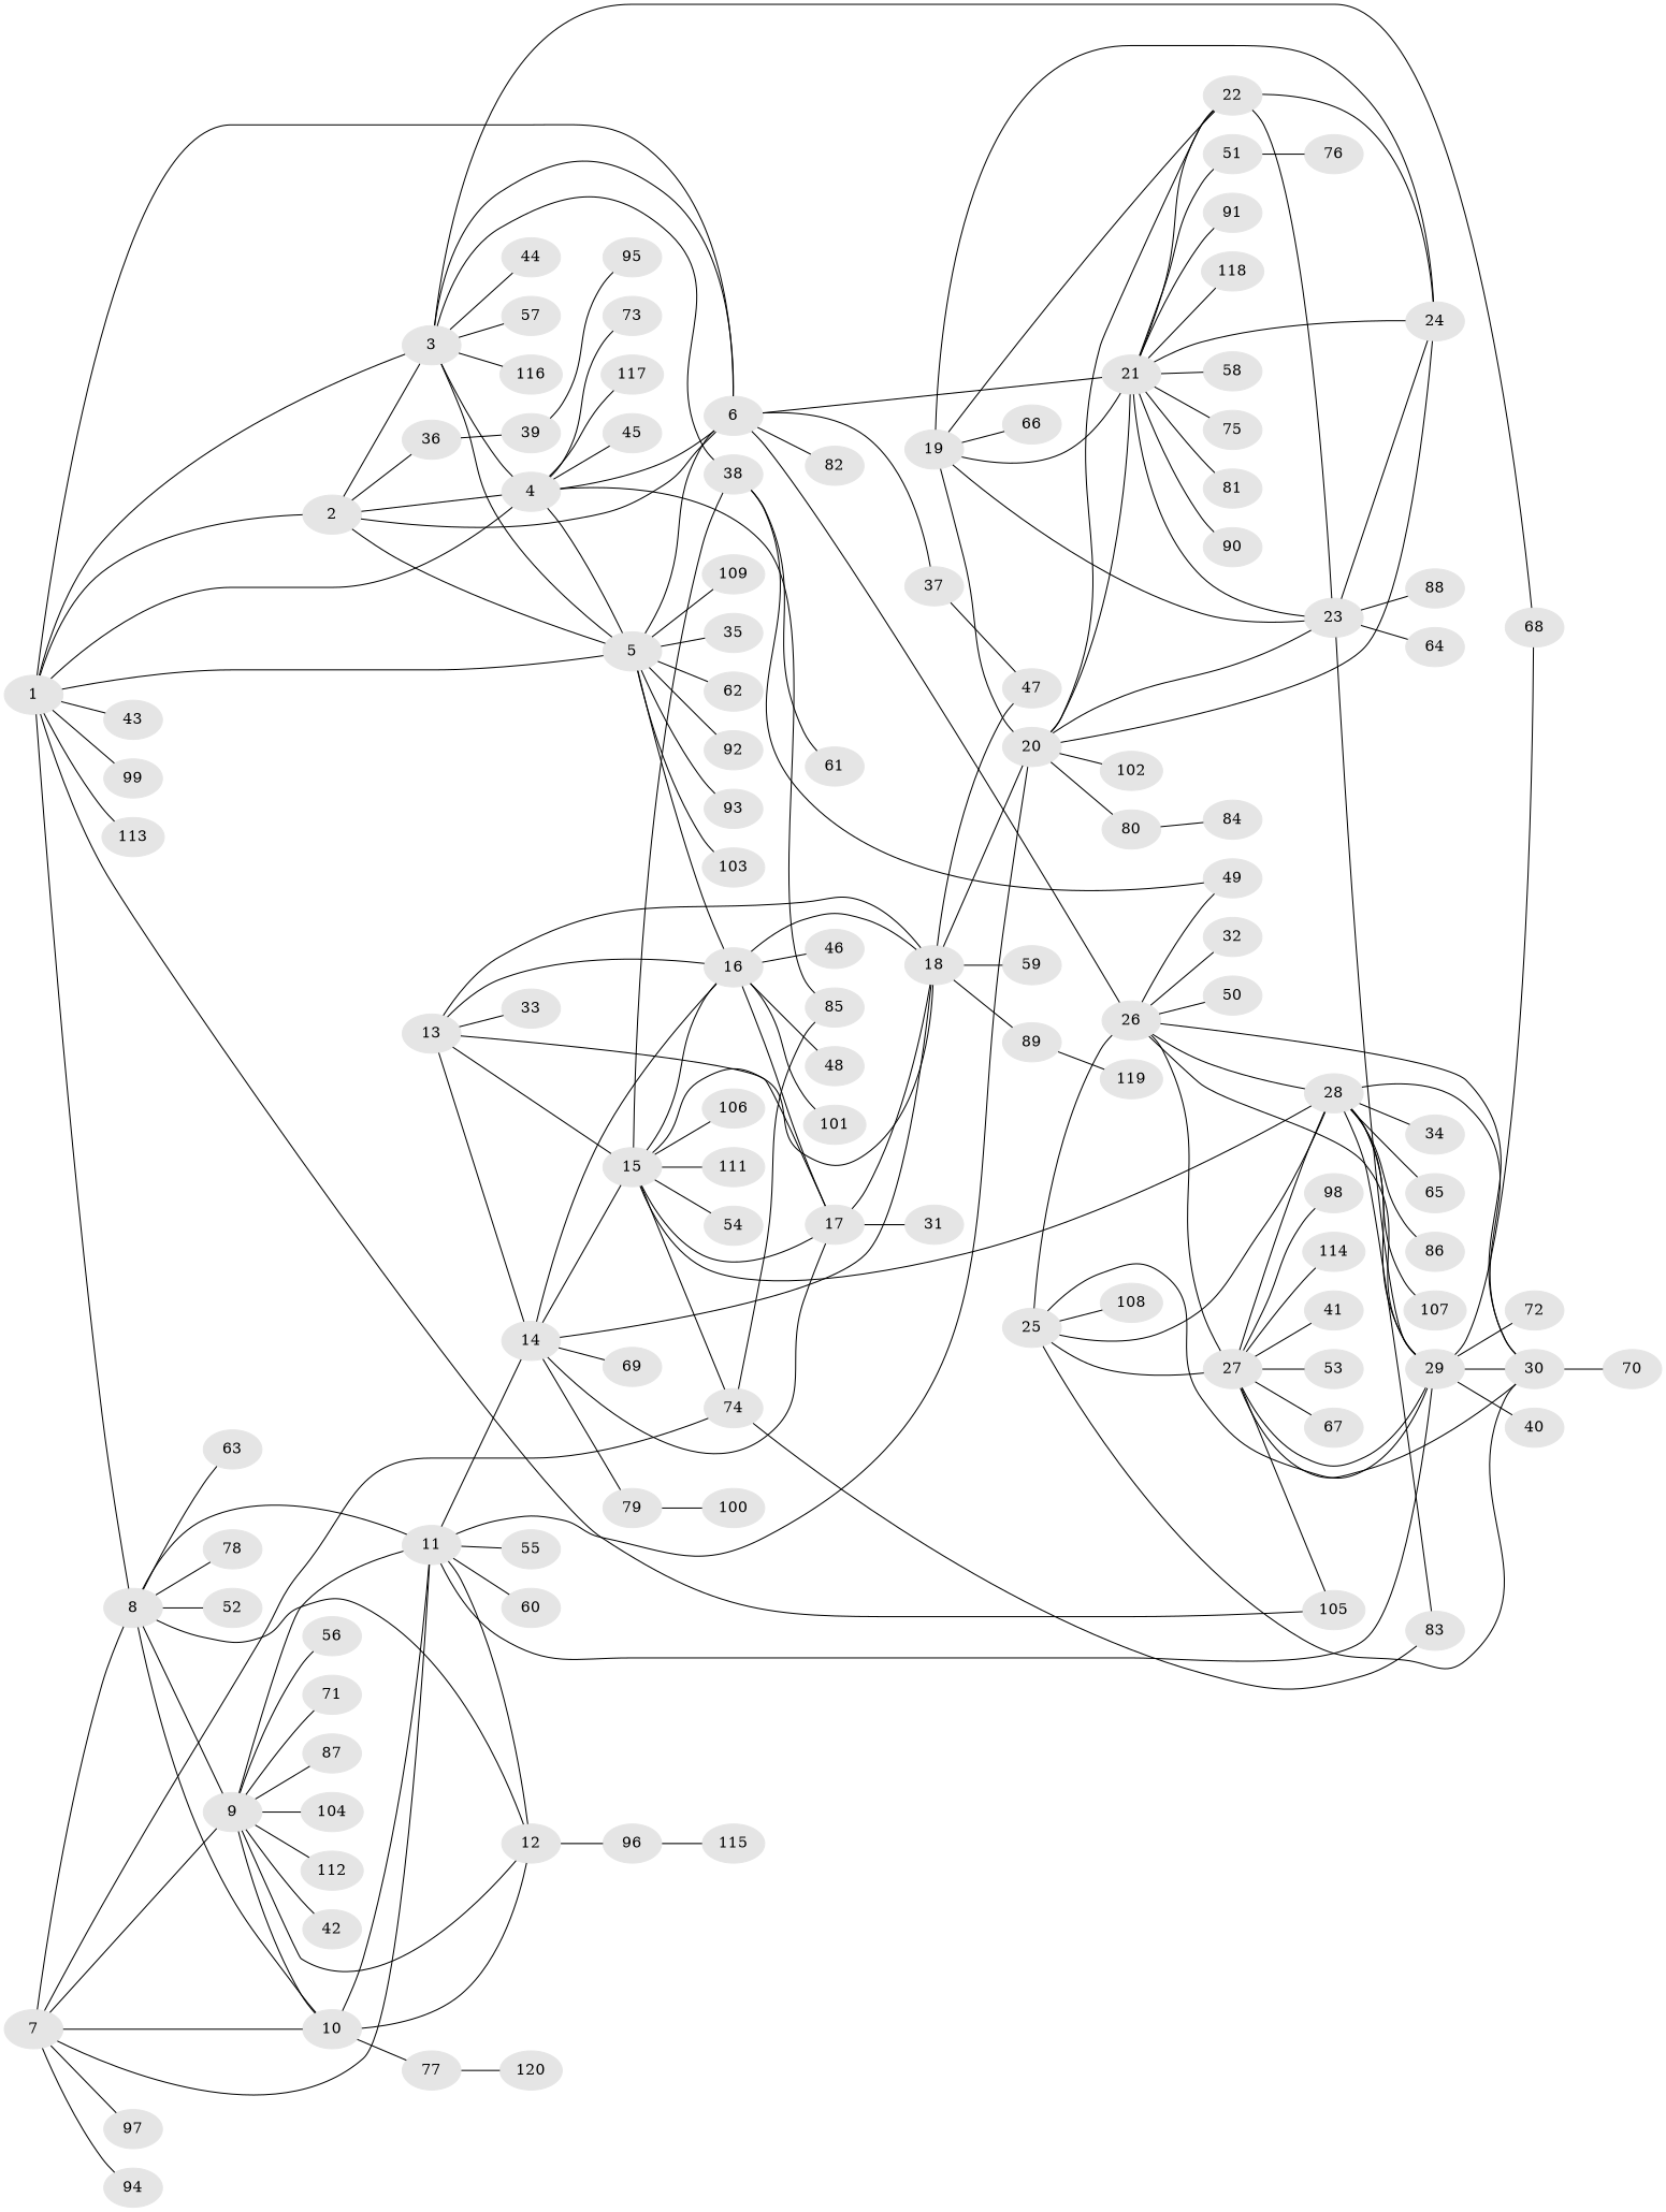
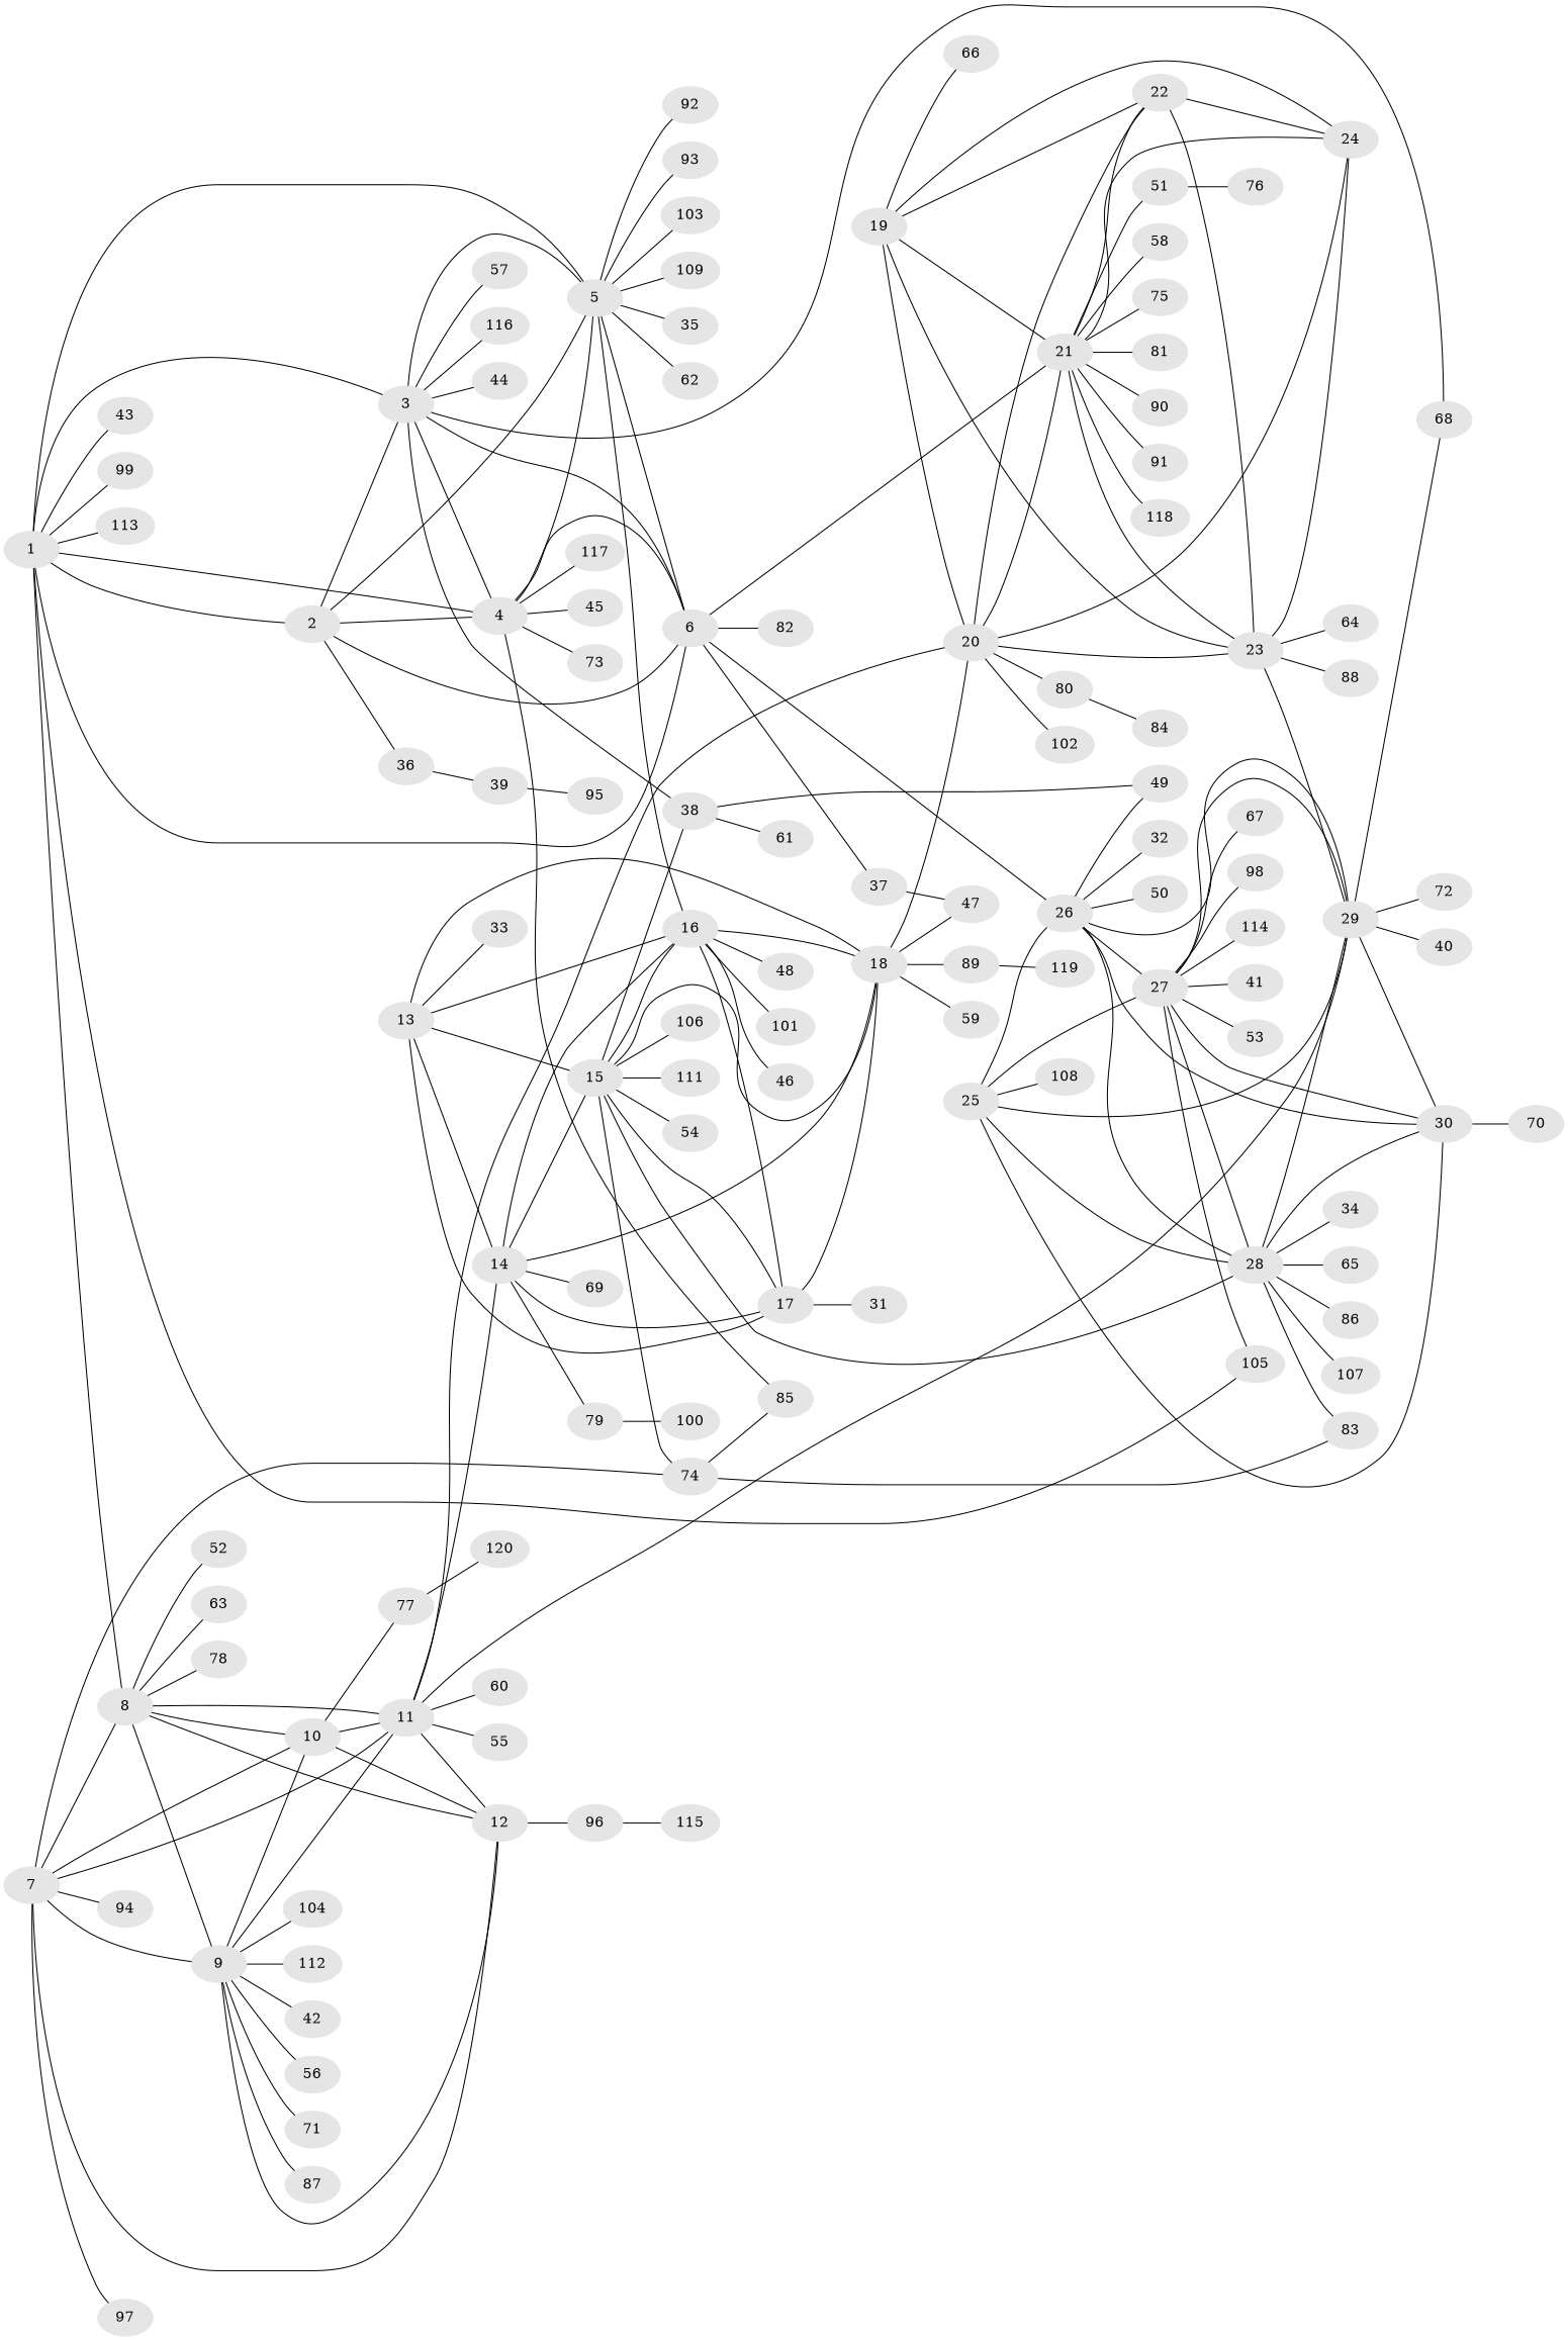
  graph {
    rankdir=LR
    node [color=gray90 style=filled]
    1
    2
    3
    4
    5
    6
    8
    43
    99
    105
    113
    36
    38
    44
    57
    68
    116
    45
    73
    85
    117
    16
    35
    62
    92
    93
    103
    109
    21
    26
    37
    82
    9
    10
    11
    12
    52
    63
    78
    39
    49
    61
    17
    18
    46
    48
    101
    22
    23
    24
    51
    58
    75
    81
    90
    91
    118
    29
    28
    27
    30
    32
    50
    47
    7
    74
    94
    97
    42
    56
    71
    87
    104
    112
    77
    14
    20
    55
    60
    96
    83
    120
    15
    69
    79
    80
    102
    40
    72
    115
    13
    33
    54
    106
    111
    31
    59
    89
    100
    34
    65
    86
    107
    119
    19
    66
    64
    88
    84
    76
    25
    108
    41
    53
    67
    98
    114
    70
    95
    1 -- 2
    1 -- 3
    1 -- 4
    1 -- 5
    1 -- 6
    1 -- 8
    1 -- 43
    1 -- 99
    1 -- 105
    1 -- 113
    2 -- 3
    2 -- 4
    2 -- 5
    2 -- 6
    2 -- 36
    3 -- 4
    3 -- 5
    3 -- 6
    3 -- 38
    3 -- 44
    3 -- 57
    3 -- 68
    3 -- 116
    4 -- 5
    4 -- 6
    4 -- 45
    4 -- 73
    4 -- 85
    4 -- 117
    5 -- 6
    5 -- 16
    5 -- 35
    5 -- 62
    5 -- 92
    5 -- 93
    5 -- 103
    5 -- 109
    6 -- 21
    6 -- 26
    6 -- 37
    6 -- 82
    8 -- 9
    8 -- 10
    8 -- 11
    8 -- 12
    8 -- 52
    8 -- 63
    8 -- 78
    36 -- 39
    38 -- 49
    38 -- 61
    16 -- 17
    16 -- 18
    16 -- 46
    16 -- 48
    16 -- 101
    21 -- 22
    21 -- 23
    21 -- 24
    21 -- 51
    21 -- 58
    21 -- 75
    21 -- 81
    21 -- 90
    21 -- 91
    21 -- 118
    26 -- 49
    26 -- 29
    26 -- 28
    26 -- 27
    26 -- 30
    26 -- 32
    26 -- 50
    37 -- 47
    9 -- 10
    9 -- 11
    9 -- 12
    9 -- 42
    9 -- 56
    9 -- 71
    9 -- 87
    9 -- 104
    9 -- 112
    10 -- 11
    10 -- 12
    10 -- 77
    11 -- 12
    11 -- 29
    11 -- 14
    11 -- 20
    11 -- 55
    11 -- 60
    12 -- 96
    39 -- 95
    17 -- 18
    17 -- 31
    18 -- 47
    18 -- 20
    18 -- 59
    18 -- 89
    22 -- 23
    22 -- 24
    23 -- 24
    23 -- 29
    23 -- 64
    23 -- 88
    51 -- 76
    29 -- 68
    29 -- 30
    29 -- 40
    29 -- 72
    28 -- 29
    28 -- 30
    28 -- 83
    28 -- 34
    28 -- 65
    28 -- 86
    28 -- 107
    27 -- 105
    27 -- 29
    27 -- 28
    27 -- 30
    27 -- 41
    27 -- 53
    27 -- 67
    27 -- 98
    27 -- 114
    30 -- 70
    7 -- 8
    7 -- 9
    7 -- 10
    7 -- 11
+   7 -- 12
    7 -- 74
    7 -- 94
    7 -- 97
    74 -- 85
    74 -- 83
    77 -- 120
    14 -- 16
    14 -- 17
    14 -- 18
    14 -- 15
    14 -- 69
    14 -- 79
    20 -- 21
    20 -- 22
    20 -- 23
    20 -- 24
    20 -- 80
    20 -- 102
    96 -- 115
    15 -- 38
    15 -- 16
    15 -- 17
    15 -- 18
    15 -- 28
    15 -- 74
    15 -- 54
    15 -- 106
    15 -- 111
    79 -- 100
    80 -- 84
    13 -- 16
    13 -- 17
    13 -- 18
    13 -- 14
    13 -- 15
    13 -- 33
    89 -- 119
    19 -- 21
    19 -- 22
    19 -- 23
    19 -- 24
    19 -- 20
    19 -- 66
    25 -- 26
    25 -- 29
    25 -- 28
    25 -- 27
    25 -- 30
    25 -- 108
  }
